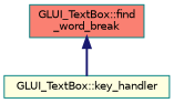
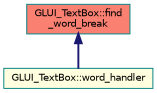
  digraph {
    rankdir=TB
    node [color=teal fontname=Helvetica fontsize=10 shape=record style=filled]
    n1 [fillcolor=salmon fontcolor=black height=0.2 label="GLUI_TextBox::find\l_word_break" width=0.4]
-   n2 [fillcolor=lightyellow height=0.2 label="GLUI_TextBox::key_handler" width=0.4]
+   n2 [fillcolor=lightyellow height=0.2 label="GLUI_TextBox::word_handler" width=0.4]
    n1 -> n2 [color=midnightblue dir=back fontname=Helvetica fontsize=10 labelfontname=Helvetica labelfontsize=10 style=bold]
  }
